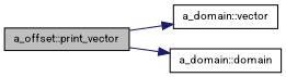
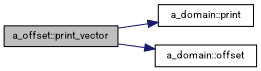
  digraph {
    fontname=Roboto
    rankdir=LR
    node [color=black fillcolor=white fontname=Roboto fontsize=10 shape=record style=filled]
    edge [color=midnightblue fontname=Roboto fontsize=10 labelfontname=Helvetica labelfontsize=10 style=solid]
    n1 [fillcolor=grey75 fontcolor=black height=0.2 label="a_offset::print_vector" width=0.4]
-   n2 [height=0.2 label="a_domain::vector" width=0.4]
-   n3 [height=0.2 label="a_domain::domain" width=0.4]
+   n2 [height=0.2 label="a_domain::print" width=0.4]
+   n3 [height=0.2 label="a_domain::offset" width=0.4]
    n1 -> n2
    n1 -> n3
  }
